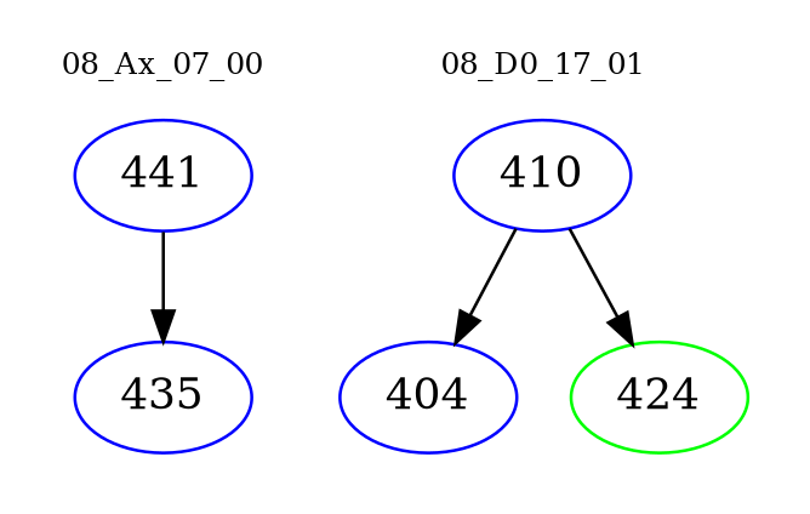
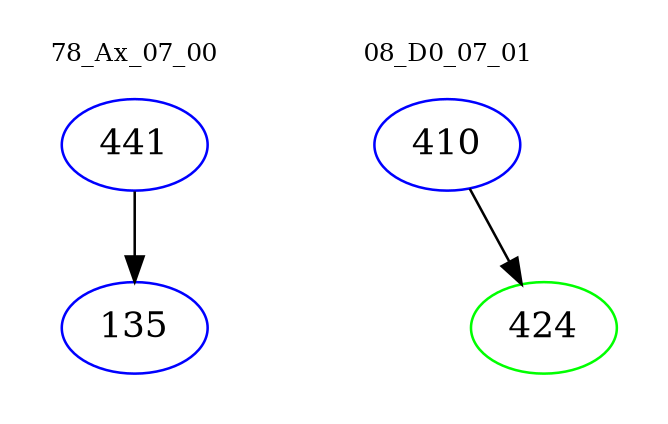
  digraph {
    node [color=blue]
    edge [color=black]
    n1 [label=441]
-   n2 [label=435]
+   n2 [label=135]
    n3 [label=410]
-   n4 [label=404]
    n5 [color=green label=424]
    subgraph cluster_1 {
      color=white
      fontsize=10
-     label="08_Ax_07_00"
+     label="78_Ax_07_00"
      n1
      n2
    }
    subgraph cluster_2 {
      color=white
      fontsize=10
-     label="08_D0_17_01"
+     label="08_D0_07_01"
      n3
-     n4
      n5
    }
    n1 -> n2
-   n3 -> n4
    n3 -> n5
  }
